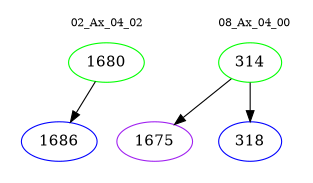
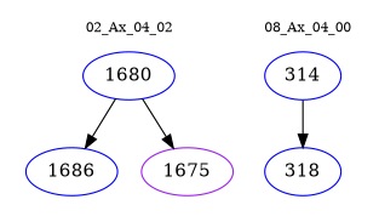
  digraph {
    node [color=green]
    edge [color=black]
-   n1 [label=1680]
+   n1 [color=blue label=1680]
    n2 [color=blue label=1686]
    n3 [color=purple label=1675]
-   n4 [label=314]
+   n4 [color=blue label=314]
    n5 [color=blue label=318]
    subgraph cluster_1 {
      color=white
      fontsize=10
      label="02_Ax_04_02"
      n1
      n2
      n3
    }
    subgraph cluster_2 {
      color=white
      fontsize=10
      label="08_Ax_04_00"
      n4
      n5
    }
    n1 -> n2
-   n4 -> n3
+   n1 -> n3
    n4 -> n5
  }
